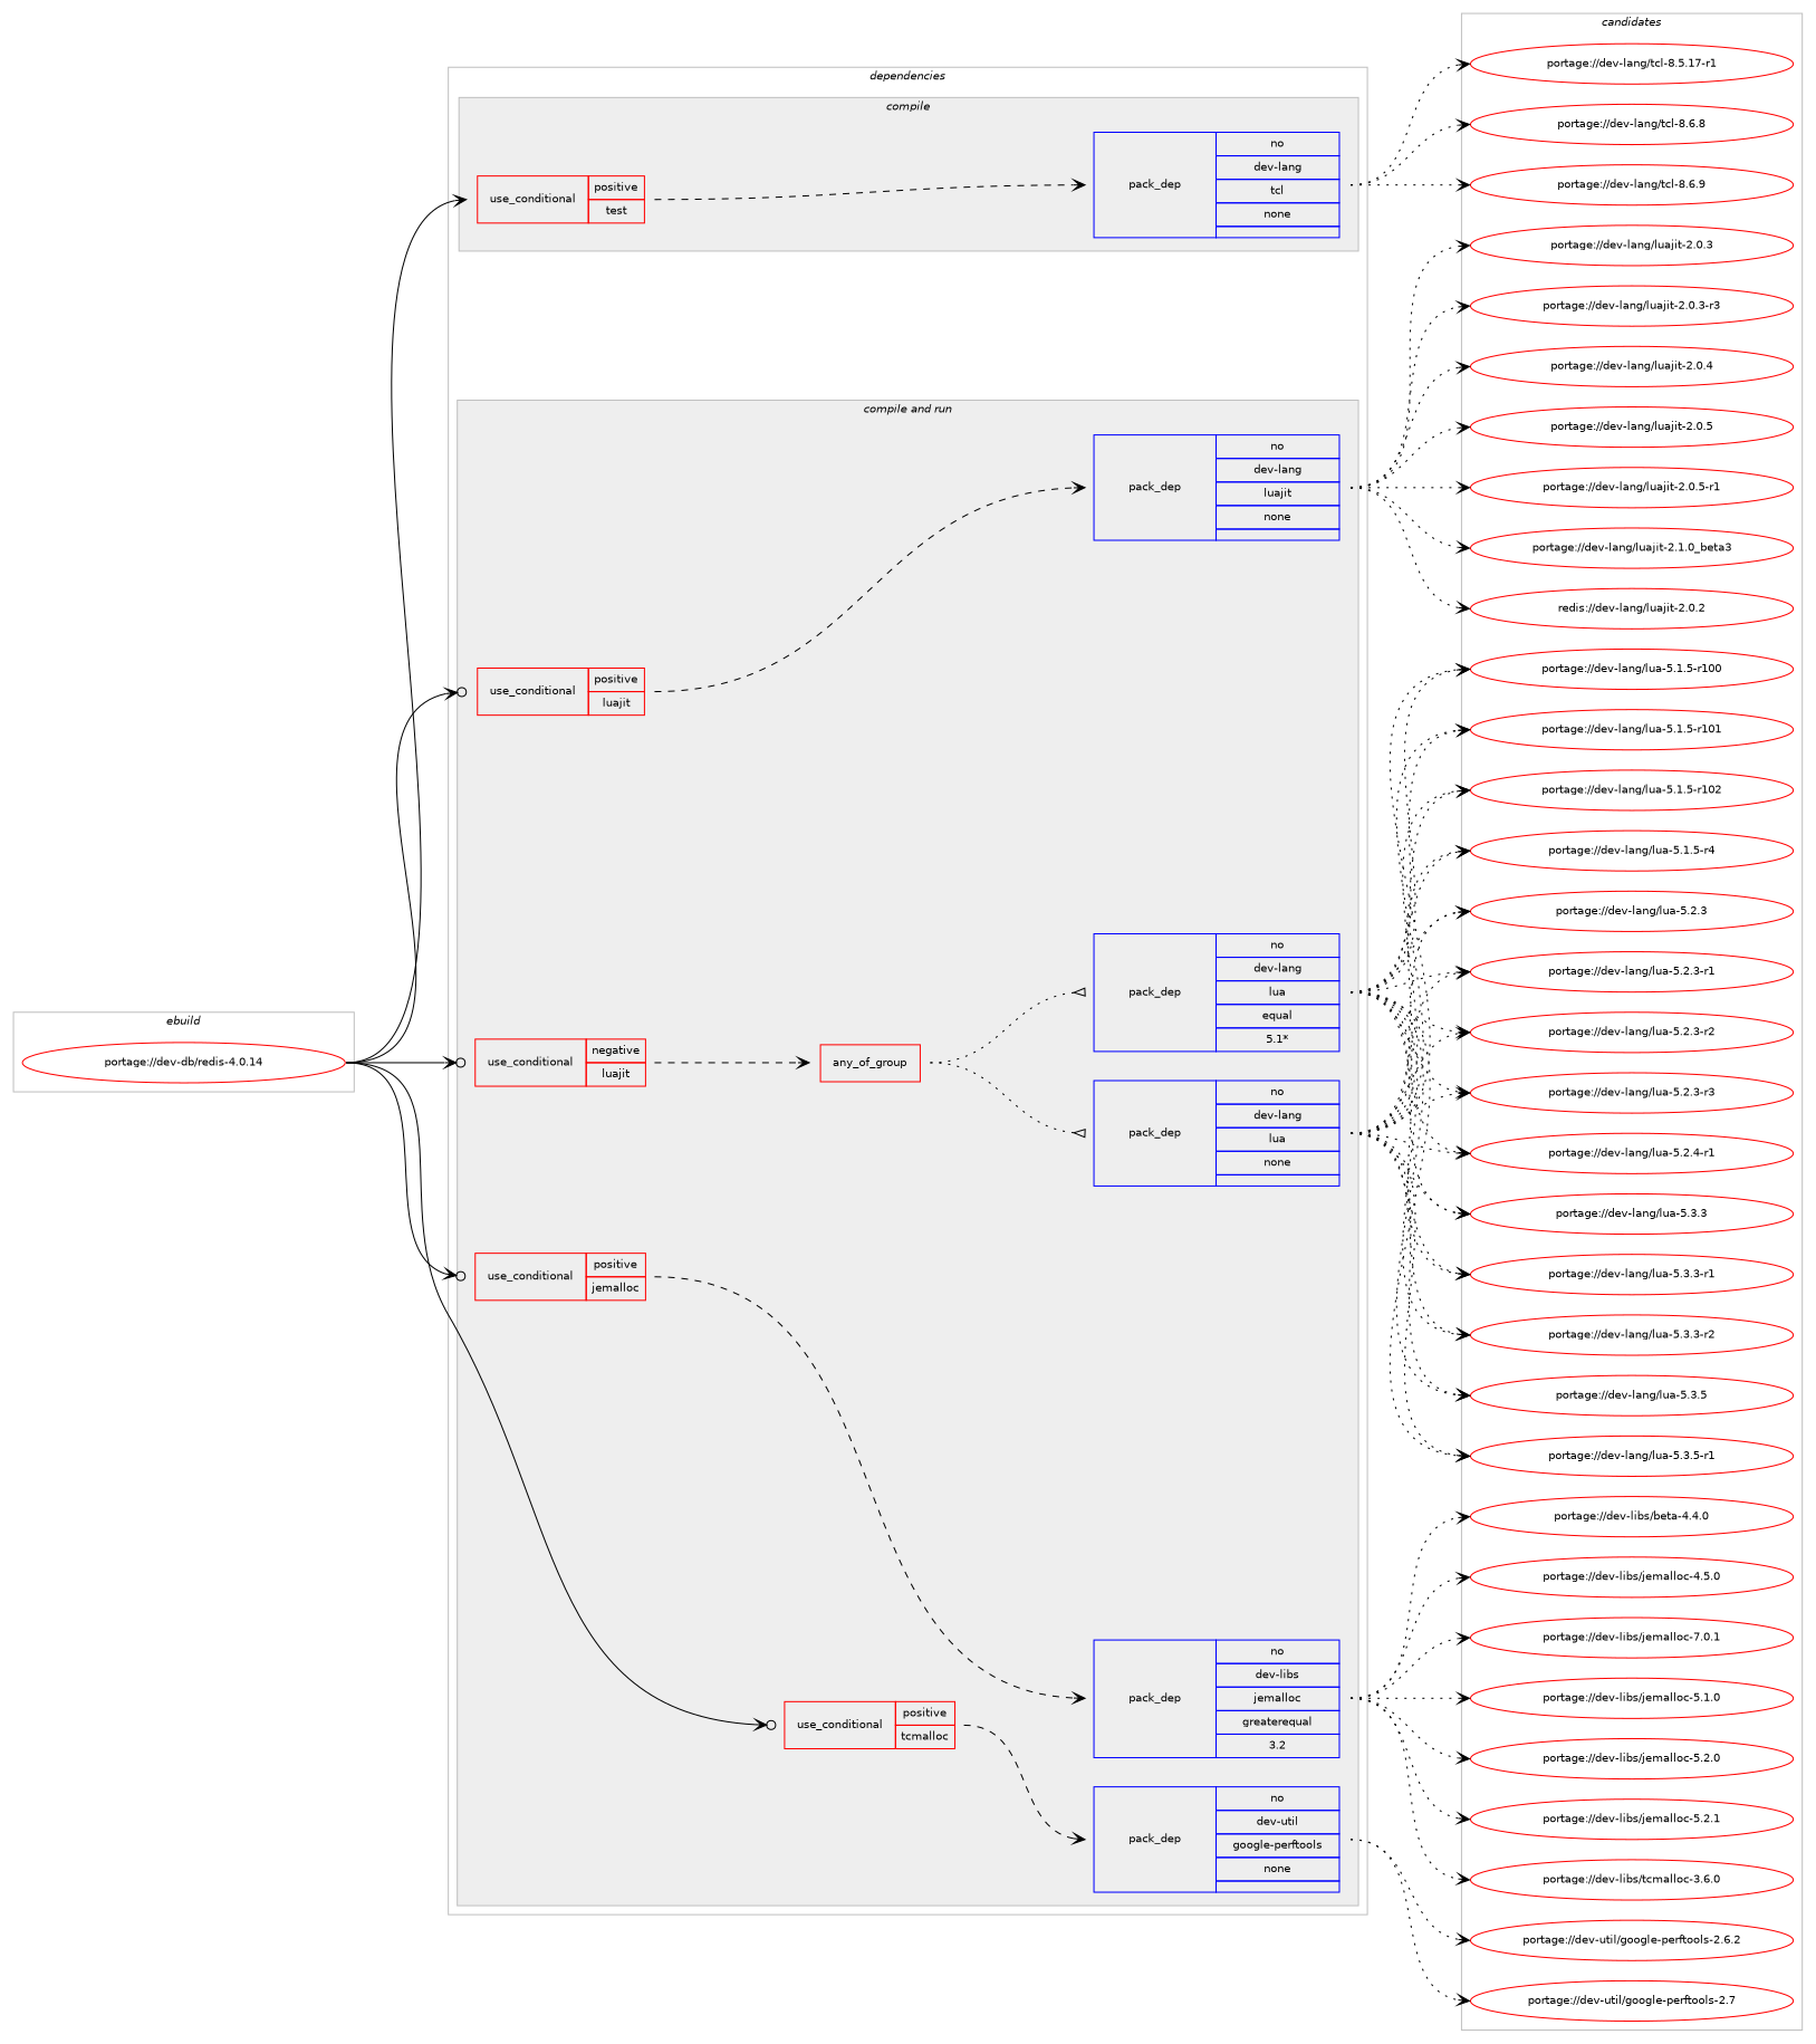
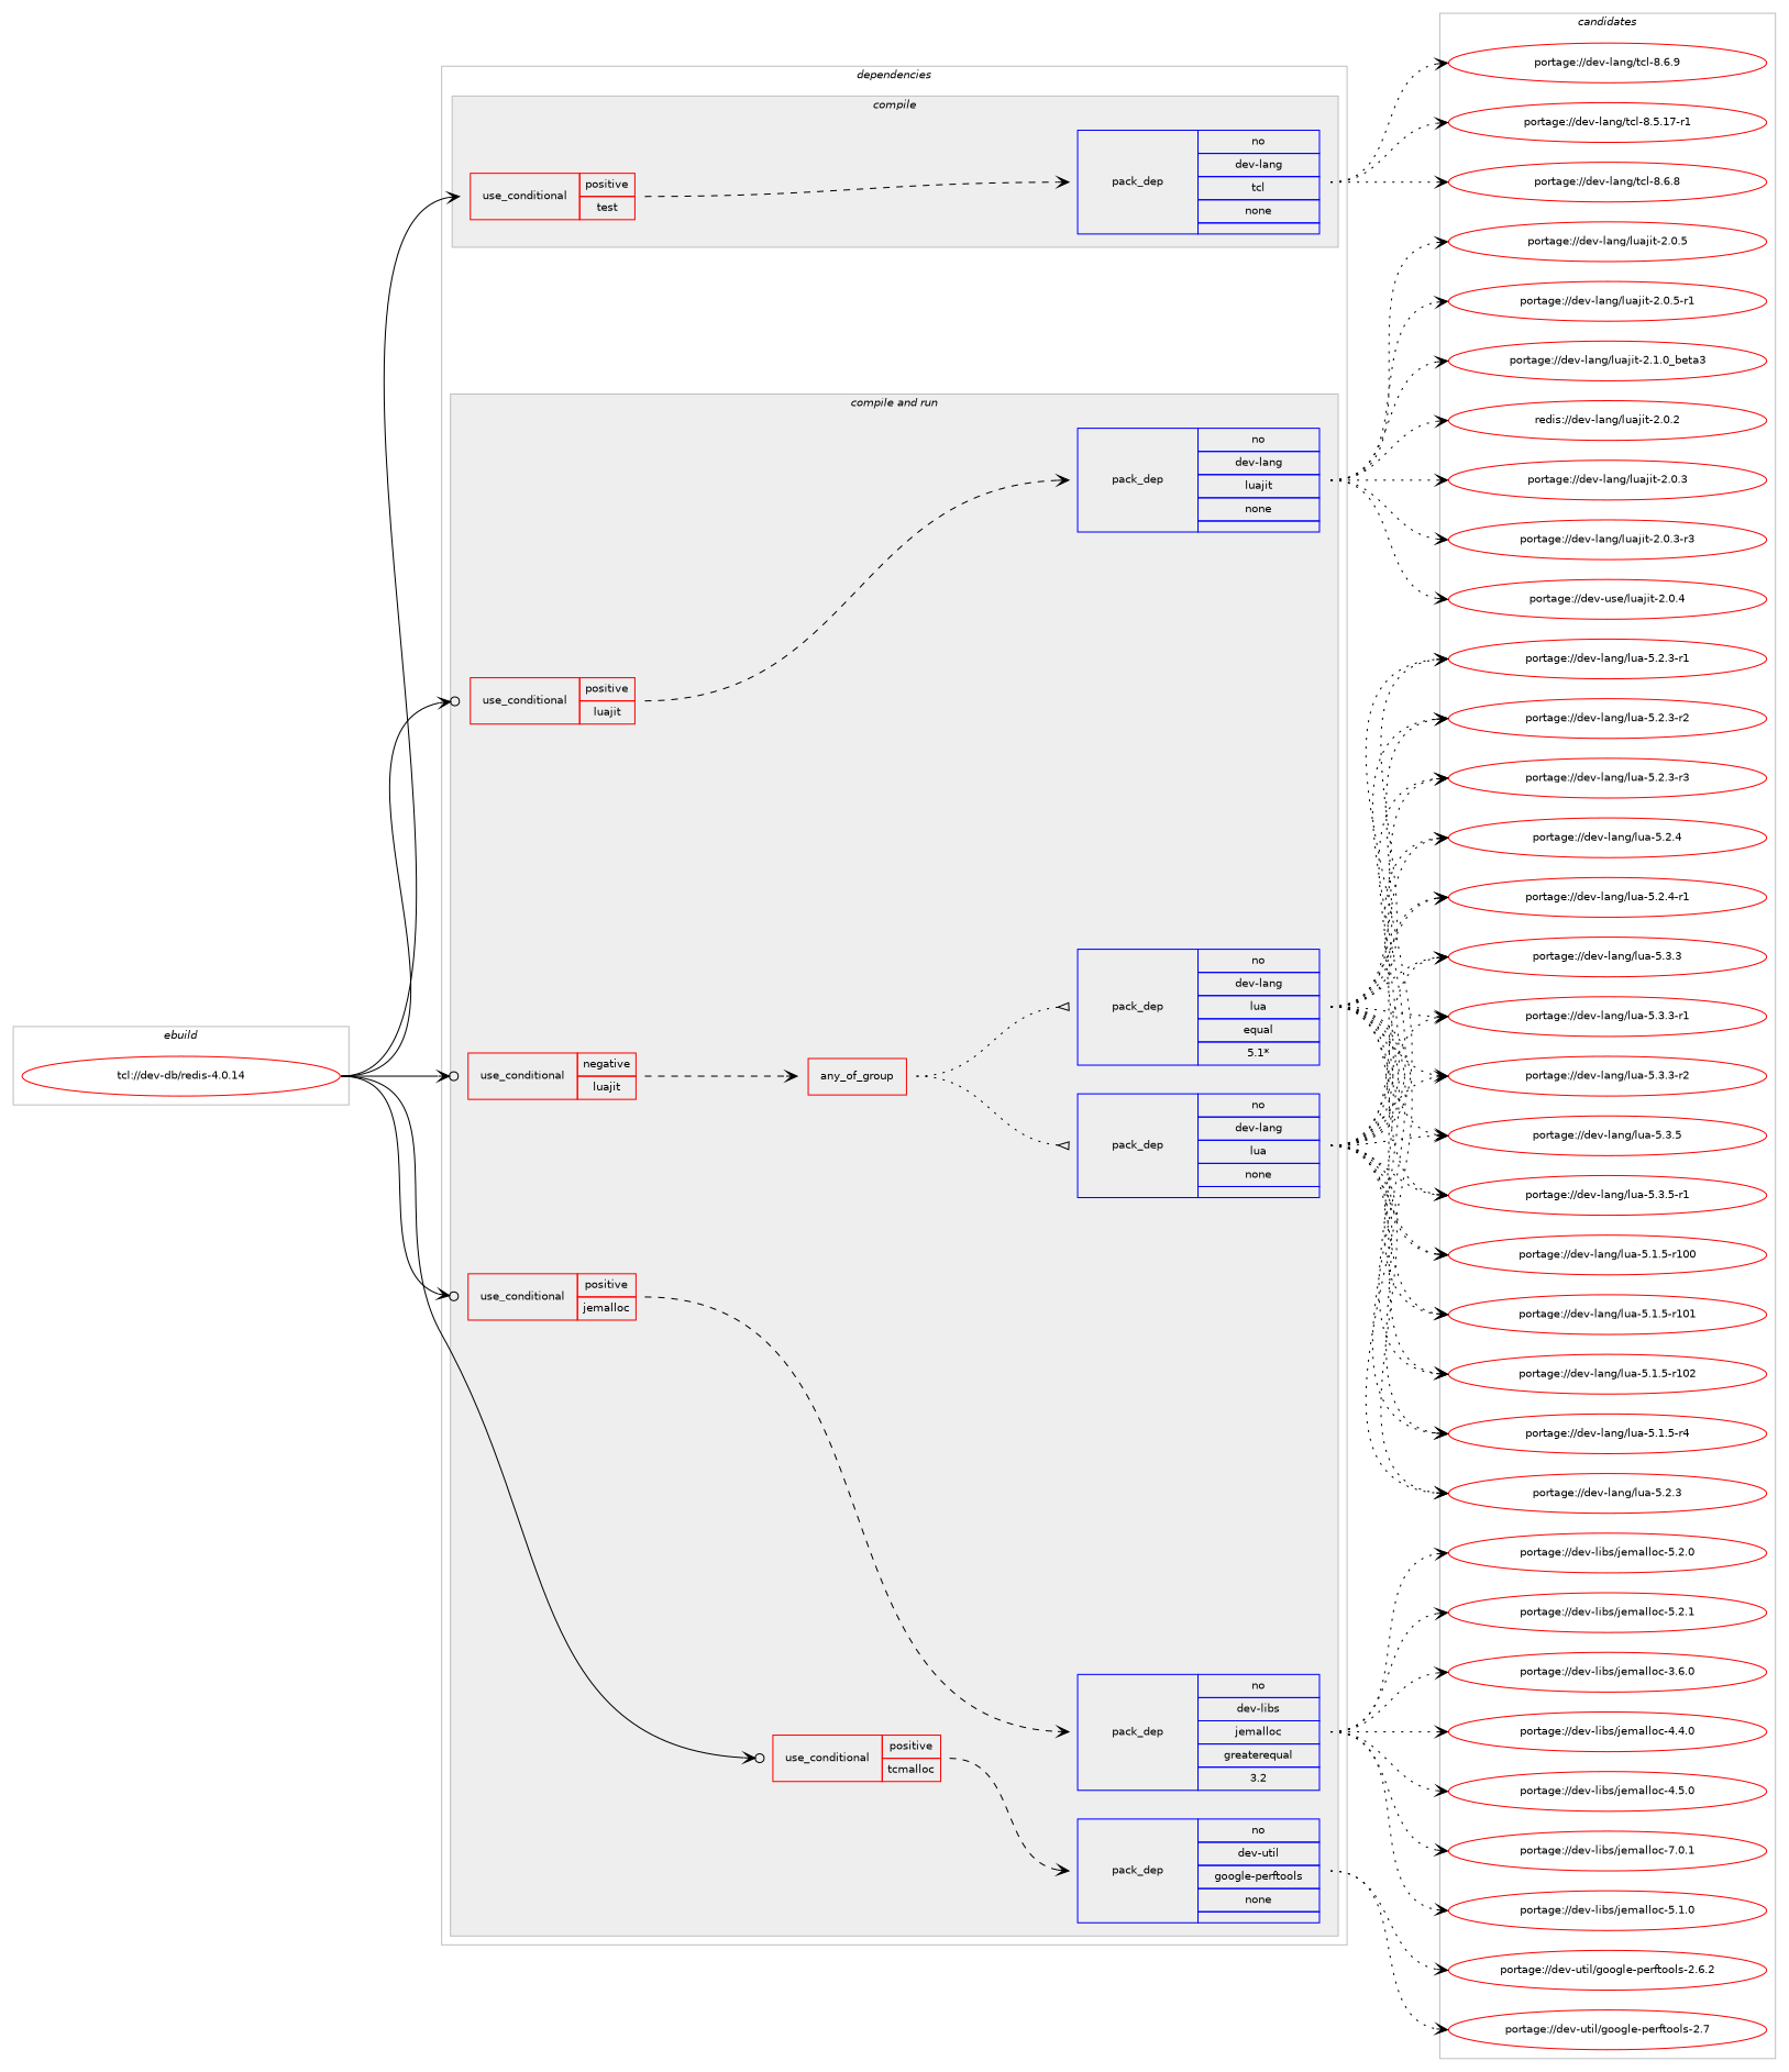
  digraph {
    compound=true
    concentrate=true
    fontname=Helvetica
    fontsize=10
    newrank=true
    rankdir=LR
    ranksep=1.5
    node [color=red fontname=Helvetica fontsize=10]
    edge [arrowhead=vee headport=w style=dotted tailport=e weight=100]
-   n1 [label="portage://dev-db/redis-4.0.14" width=4]
+   n1 [label="tcl://dev-db/redis-4.0.14" width=4]
    n2 [color=blue label=<<TABLE BORDER="0" CELLBORDER="1" CELLSPACING="0" CELLPADDING="4" WIDTH="220"><TR><TD ROWSPAN="6" CELLPADDING="30">pack_dep</TD></TR><TR><TD WIDTH="110">no</TD></TR><TR><TD>dev-lang</TD></TR><TR><TD>tcl</TD></TR><TR><TD>none</TD></TR><TR><TD></TD></TR></TABLE>> shape=none]
    n3 [label=<<TABLE BORDER="0" CELLBORDER="1" CELLSPACING="0" CELLPADDING="4"><TR><TD ROWSPAN="3" CELLPADDING="10">use_conditional</TD></TR><TR><TD>positive</TD></TR><TR><TD>test</TD></TR></TABLE>> shape=none]
    n4 [color=blue label=<<TABLE BORDER="0" CELLBORDER="1" CELLSPACING="0" CELLPADDING="4" WIDTH="220"><TR><TD ROWSPAN="6" CELLPADDING="30">pack_dep</TD></TR><TR><TD WIDTH="110">no</TD></TR><TR><TD>dev-lang</TD></TR><TR><TD>lua</TD></TR><TR><TD>none</TD></TR><TR><TD></TD></TR></TABLE>> shape=none]
    n5 [color=blue label=<<TABLE BORDER="0" CELLBORDER="1" CELLSPACING="0" CELLPADDING="4" WIDTH="220"><TR><TD ROWSPAN="6" CELLPADDING="30">pack_dep</TD></TR><TR><TD WIDTH="110">no</TD></TR><TR><TD>dev-lang</TD></TR><TR><TD>lua</TD></TR><TR><TD>equal</TD></TR><TR><TD>5.1*</TD></TR></TABLE>> shape=none]
    n6 [label=<<TABLE BORDER="0" CELLBORDER="1" CELLSPACING="0" CELLPADDING="4"><TR><TD CELLPADDING="10">any_of_group</TD></TR></TABLE>> shape=none]
    n7 [label=<<TABLE BORDER="0" CELLBORDER="1" CELLSPACING="0" CELLPADDING="4"><TR><TD ROWSPAN="3" CELLPADDING="10">use_conditional</TD></TR><TR><TD>negative</TD></TR><TR><TD>luajit</TD></TR></TABLE>> shape=none]
    n8 [color=blue label=<<TABLE BORDER="0" CELLBORDER="1" CELLSPACING="0" CELLPADDING="4" WIDTH="220"><TR><TD ROWSPAN="6" CELLPADDING="30">pack_dep</TD></TR><TR><TD WIDTH="110">no</TD></TR><TR><TD>dev-libs</TD></TR><TR><TD>jemalloc</TD></TR><TR><TD>greaterequal</TD></TR><TR><TD>3.2</TD></TR></TABLE>> shape=none]
    n9 [label=<<TABLE BORDER="0" CELLBORDER="1" CELLSPACING="0" CELLPADDING="4"><TR><TD ROWSPAN="3" CELLPADDING="10">use_conditional</TD></TR><TR><TD>positive</TD></TR><TR><TD>jemalloc</TD></TR></TABLE>> shape=none]
    n10 [color=blue label=<<TABLE BORDER="0" CELLBORDER="1" CELLSPACING="0" CELLPADDING="4" WIDTH="220"><TR><TD ROWSPAN="6" CELLPADDING="30">pack_dep</TD></TR><TR><TD WIDTH="110">no</TD></TR><TR><TD>dev-lang</TD></TR><TR><TD>luajit</TD></TR><TR><TD>none</TD></TR><TR><TD></TD></TR></TABLE>> shape=none]
    n11 [label=<<TABLE BORDER="0" CELLBORDER="1" CELLSPACING="0" CELLPADDING="4"><TR><TD ROWSPAN="3" CELLPADDING="10">use_conditional</TD></TR><TR><TD>positive</TD></TR><TR><TD>luajit</TD></TR></TABLE>> shape=none]
    n12 [color=blue label=<<TABLE BORDER="0" CELLBORDER="1" CELLSPACING="0" CELLPADDING="4" WIDTH="220"><TR><TD ROWSPAN="6" CELLPADDING="30">pack_dep</TD></TR><TR><TD WIDTH="110">no</TD></TR><TR><TD>dev-util</TD></TR><TR><TD>google-perftools</TD></TR><TR><TD>none</TD></TR><TR><TD></TD></TR></TABLE>> shape=none]
    n13 [label=<<TABLE BORDER="0" CELLBORDER="1" CELLSPACING="0" CELLPADDING="4"><TR><TD ROWSPAN="3" CELLPADDING="10">use_conditional</TD></TR><TR><TD>positive</TD></TR><TR><TD>tcmalloc</TD></TR></TABLE>> shape=none]
    n14 [label="portage://dev-lang/tcl-8.5.17-r1" width=4]
    n15 [label="portage://dev-lang/tcl-8.6.8" width=4]
    n16 [label="portage://dev-lang/tcl-8.6.9" width=4]
    n17 [label="portage://dev-lang/lua-5.1.5-r100" width=4]
    n18 [label="portage://dev-lang/lua-5.1.5-r101" width=4]
    n19 [label="portage://dev-lang/lua-5.1.5-r102" width=4]
    n20 [label="portage://dev-lang/lua-5.1.5-r4" width=4]
    n21 [label="portage://dev-lang/lua-5.2.3" width=4]
    n22 [label="portage://dev-lang/lua-5.2.3-r1" width=4]
    n23 [label="portage://dev-lang/lua-5.2.3-r2" width=4]
    n24 [label="portage://dev-lang/lua-5.2.3-r3" width=4]
+   n25 [label="portage://dev-lang/lua-5.2.4" width=4]
    n26 [label="portage://dev-lang/lua-5.2.4-r1" width=4]
    n27 [label="portage://dev-lang/lua-5.3.3" width=4]
    n28 [label="portage://dev-lang/lua-5.3.3-r1" width=4]
    n29 [label="portage://dev-lang/lua-5.3.3-r2" width=4]
    n30 [label="portage://dev-lang/lua-5.3.5" width=4]
    n31 [label="portage://dev-lang/lua-5.3.5-r1" width=4]
-   n32 [label="portage://dev-libs/tcmalloc-3.6.0" width=4]
-   n33 [label="portage://dev-libs/beta-4.4.0" width=4]
+   n32 [label="portage://dev-libs/jemalloc-3.6.0" width=4]
+   n33 [label="portage://dev-libs/jemalloc-4.4.0" width=4]
    n34 [label="portage://dev-libs/jemalloc-4.5.0" width=4]
    n35 [label="portage://dev-libs/jemalloc-7.0.1" width=4]
    n36 [label="portage://dev-libs/jemalloc-5.1.0" width=4]
    n37 [label="portage://dev-libs/jemalloc-5.2.0" width=4]
    n38 [label="portage://dev-libs/jemalloc-5.2.1" width=4]
    n39 [label="redis://dev-lang/luajit-2.0.2" width=4]
    n40 [label="portage://dev-lang/luajit-2.0.3" width=4]
    n41 [label="portage://dev-lang/luajit-2.0.3-r3" width=4]
-   n42 [label="portage://dev-lang/luajit-2.0.4" width=4]
+   n42 [label="portage://dev-use/luajit-2.0.4" width=4]
    n43 [label="portage://dev-lang/luajit-2.0.5" width=4]
    n44 [label="portage://dev-lang/luajit-2.0.5-r1" width=4]
    n45 [label="portage://dev-lang/luajit-2.1.0_beta3" width=4]
    n46 [label="portage://dev-util/google-perftools-2.6.2" width=4]
    n47 [label="portage://dev-util/google-perftools-2.7" width=4]
    subgraph cluster_1 {
      color=gray
      label=<<i>ebuild</i>>
      rank=same
      n1
    }
    subgraph cluster_2 {
      color=gray
      label=<<i>dependencies</i>>
      subgraph cluster_3 {
        color=gray
        fillcolor="#eeeeee"
        label=<<i>compile</i>>
        style=filled
        subgraph sub_4 {
          color=gray
          fillcolor="#eeeeee"
          label=<<i>compile</i>>
          style=filled
          n3
          subgraph sub_5 {
            color=gray
            fillcolor="#eeeeee"
            label=<<i>compile</i>>
            style=filled
            n2
          }
        }
      }
      subgraph cluster_6 {
        color=gray
        fillcolor="#eeeeee"
        label=<<i>compile and run</i>>
        style=filled
        subgraph sub_7 {
          color=gray
          fillcolor="#eeeeee"
          label=<<i>compile and run</i>>
          style=filled
          n7
          subgraph sub_8 {
            color=gray
            fillcolor="#eeeeee"
            label=<<i>compile and run</i>>
            style=filled
            n6
            subgraph sub_9 {
              color=gray
              fillcolor="#eeeeee"
              label=<<i>compile and run</i>>
              style=filled
              n4
            }
            subgraph sub_10 {
              color=gray
              fillcolor="#eeeeee"
              label=<<i>compile and run</i>>
              style=filled
              n5
            }
          }
        }
        subgraph sub_11 {
          color=gray
          fillcolor="#eeeeee"
          label=<<i>compile and run</i>>
          style=filled
          n9
          subgraph sub_12 {
            color=gray
            fillcolor="#eeeeee"
            label=<<i>compile and run</i>>
            style=filled
            n8
          }
        }
        subgraph sub_13 {
          color=gray
          fillcolor="#eeeeee"
          label=<<i>compile and run</i>>
          style=filled
          n11
          subgraph sub_14 {
            color=gray
            fillcolor="#eeeeee"
            label=<<i>compile and run</i>>
            style=filled
            n10
          }
        }
        subgraph sub_15 {
          color=gray
          fillcolor="#eeeeee"
          label=<<i>compile and run</i>>
          style=filled
          n13
          subgraph sub_16 {
            color=gray
            fillcolor="#eeeeee"
            label=<<i>compile and run</i>>
            style=filled
            n12
          }
        }
      }
      subgraph cluster_17 {
        color=gray
        fillcolor="#eeeeee"
        label=<<i>run</i>>
        style=filled
      }
    }
    subgraph cluster_18 {
      color=gray
      label=<<i>candidates</i>>
      rank=same
      subgraph sub_19 {
        color=black
        label=<<i>candidates</i>>
        nodesep=1
        rank=same
        n14
        n15
        n16
      }
      subgraph sub_20 {
        color=black
        label=<<i>candidates</i>>
        nodesep=1
        rank=same
        n17
        n18
        n19
        n20
        n21
        n22
        n23
        n24
+       n25
        n26
        n27
        n28
        n29
        n30
        n31
      }
      subgraph sub_21 {
        color=black
        label=<<i>candidates</i>>
        nodesep=1
        rank=same
        n17
        n18
        n19
        n20
        n21
        n22
        n23
        n24
+       n25
        n26
        n27
        n28
        n29
        n30
        n31
      }
      subgraph sub_22 {
        color=black
        label=<<i>candidates</i>>
        nodesep=1
        rank=same
        n32
        n33
        n34
        n35
        n36
        n37
        n38
      }
      subgraph sub_23 {
        color=black
        label=<<i>candidates</i>>
        nodesep=1
        rank=same
        n39
        n40
        n41
        n42
        n43
        n44
        n45
      }
      subgraph sub_24 {
        color=black
        label=<<i>candidates</i>>
        nodesep=1
        rank=same
        n46
        n47
      }
    }
    n1 -> n3 [style=solid weight=20]
    n1 -> n7 [arrowhead=odotvee style=solid weight=20]
    n1 -> n9 [arrowhead=odotvee style=solid weight=20]
    n1 -> n11 [arrowhead=odotvee style=solid weight=20]
    n1 -> n13 [arrowhead=odotvee style=solid weight=20]
    n2 -> n14
    n2 -> n15
    n2 -> n16
    n3 -> n2 [style=dashed weight=20]
    n4 -> n17
    n4 -> n18
    n4 -> n19
    n4 -> n20
    n4 -> n21
    n4 -> n22
    n4 -> n23
    n4 -> n24
+   n4 -> n25
    n4 -> n26
    n4 -> n27
    n4 -> n28
    n4 -> n29
    n4 -> n30
    n4 -> n31
    n5 -> n17
    n5 -> n18
    n5 -> n19
    n5 -> n20
    n5 -> n21
    n5 -> n22
    n5 -> n23
    n5 -> n24
+   n5 -> n25
    n5 -> n26
    n5 -> n27
    n5 -> n28
    n5 -> n29
    n5 -> n30
    n5 -> n31
    n6 -> n4 [arrowhead=oinv weight=20]
    n6 -> n5 [arrowhead=oinv weight=20]
    n7 -> n6 [style=dashed weight=20]
    n8 -> n32
    n8 -> n33
    n8 -> n34
    n8 -> n35
    n8 -> n36
    n8 -> n37
    n8 -> n38
    n9 -> n8 [style=dashed weight=20]
    n10 -> n39
    n10 -> n40
    n10 -> n41
    n10 -> n42
    n10 -> n43
    n10 -> n44
    n10 -> n45
    n11 -> n10 [style=dashed weight=20]
    n12 -> n46
    n12 -> n47
    n13 -> n12 [style=dashed weight=20]
  }
